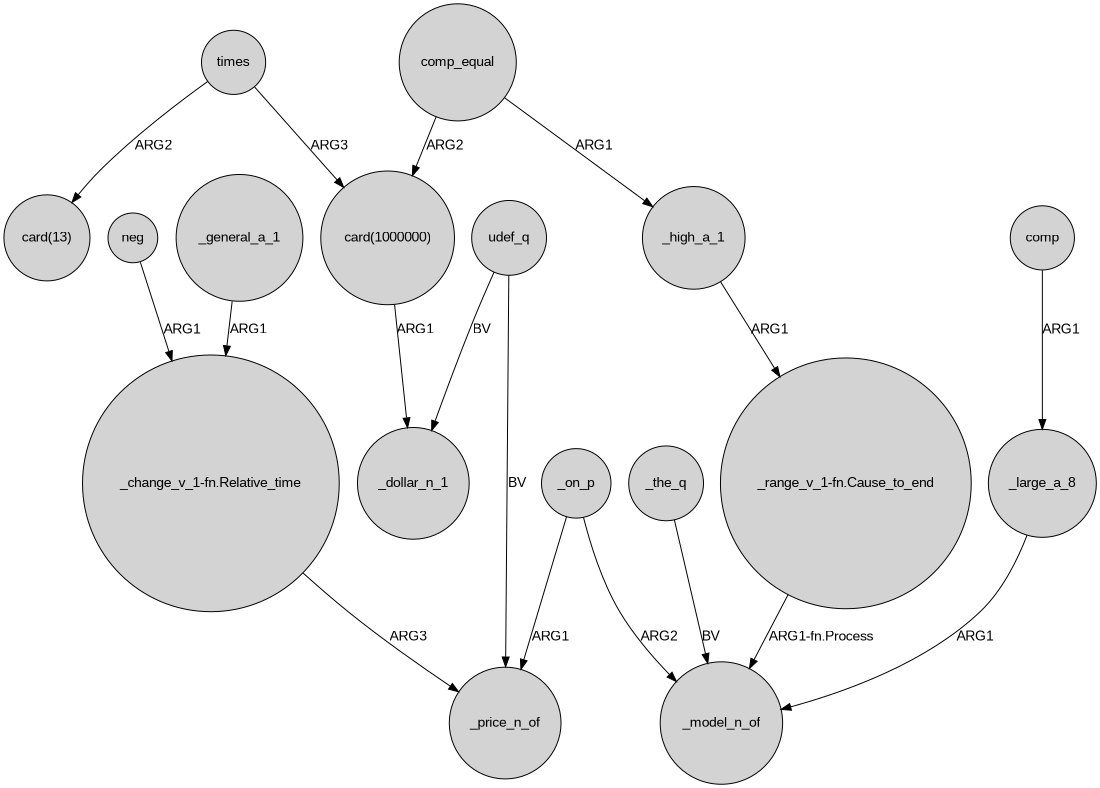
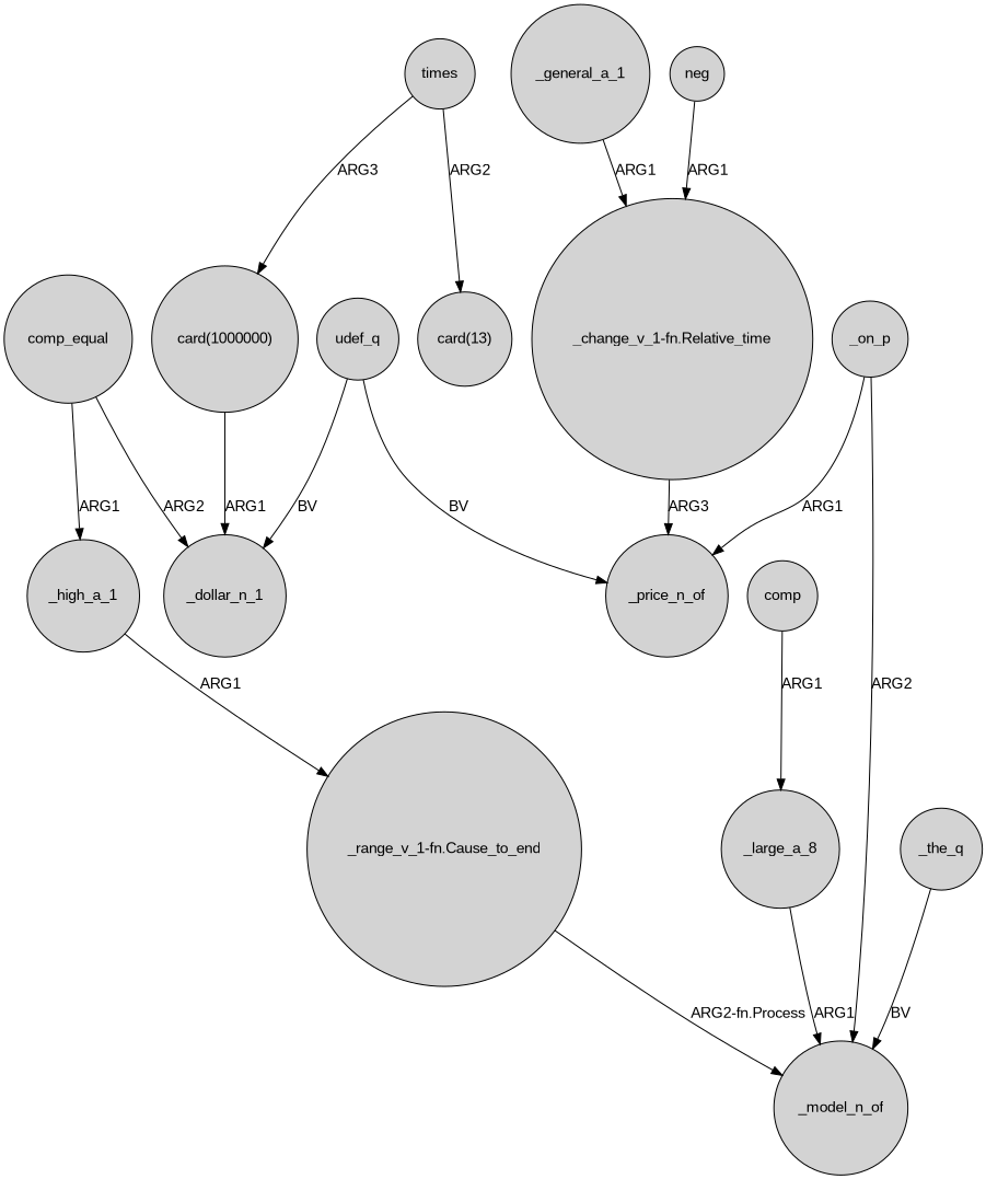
  digraph {
    fontname="Liberation Sans"
    node [fontname="Liberation Sans" shape=circle style=filled]
    edge [fontname="Liberation Sans"]
    times
    "card(1000000)"
    "card(13)"
    _dollar_n_1
    neg
    "_change_v_1-fn.Relative_time"
    _price_n_of
    comp_equal
    _high_a_1
    "_range_v_1-fn.Cause_to_end"
    _on_p
    _model_n_of
    n13 [label=_large_a_8]
    _the_q
    udef_q
    comp
    _general_a_1
    times -> "card(1000000)" [label=ARG3]
    times -> "card(13)" [label=ARG2]
    "card(1000000)" -> _dollar_n_1 [label=ARG1]
    neg -> "_change_v_1-fn.Relative_time" [label=ARG1]
    "_change_v_1-fn.Relative_time" -> _price_n_of [label=ARG3]
-   comp_equal -> "card(1000000)" [label=ARG2]
+   comp_equal -> _dollar_n_1 [label=ARG2]
    comp_equal -> _high_a_1 [label=ARG1]
    _high_a_1 -> "_range_v_1-fn.Cause_to_end" [label=ARG1]
-   "_range_v_1-fn.Cause_to_end" -> _model_n_of [label="ARG1-fn.Process"]
+   "_range_v_1-fn.Cause_to_end" -> _model_n_of [label="ARG2-fn.Process"]
    _on_p -> _price_n_of [label=ARG1]
    _on_p -> _model_n_of [label=ARG2]
    n13 -> _model_n_of [label=ARG1]
    _the_q -> _model_n_of [label=BV]
    udef_q -> _dollar_n_1 [label=BV]
    udef_q -> _price_n_of [label=BV]
    comp -> n13 [label=ARG1]
    _general_a_1 -> "_change_v_1-fn.Relative_time" [label=ARG1]
  }
